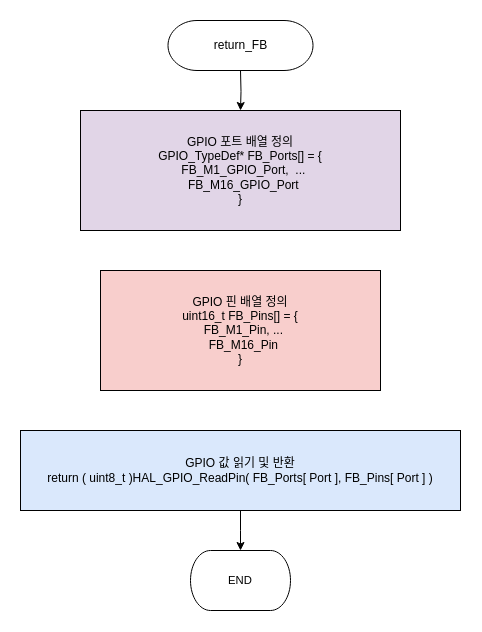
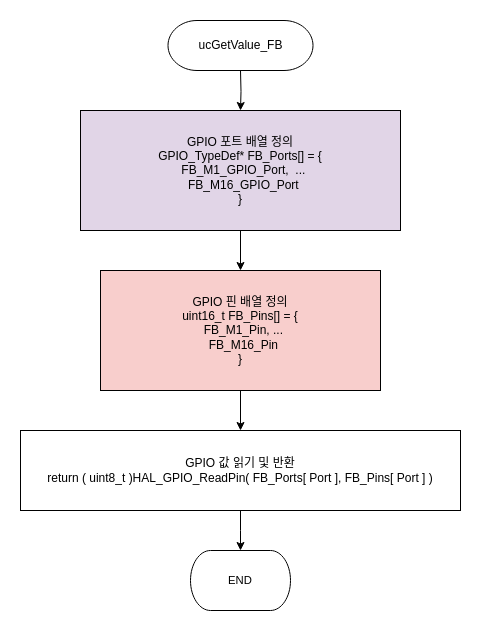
  <mxCell id="0" />
  <mxCell id="1" parent="0" />
  <mxCell id="2" value="GPIO 포트 배열 정의&lt;br&gt;GPIO_TypeDef* FB_Ports[] = {&lt;br&gt;&amp;nbsp; FB_M1_GPIO_Port,&amp;nbsp; ...&lt;br&gt;&amp;nbsp; FB_M16_GPIO_Port&lt;br&gt;}" style="rounded=0;whiteSpace=wrap;html=1;strokeWidth=1;fillColor=#e1d5e7;" parent="1" vertex="1"><mxGeometry x="80" y="110" width="320" height="120" as="geometry" /></mxCell>
  <mxCell id="3" value="GPIO 핀 배열 정의&lt;br&gt;uint16_t FB_Pins[] = {&lt;br&gt;&amp;nbsp; FB_M1_Pin, ...&lt;br&gt;&amp;nbsp; FB_M16_Pin&lt;br&gt;}" style="rounded=0;whiteSpace=wrap;html=1;strokeWidth=1;fillColor=#f8cecc;" parent="1" vertex="1"><mxGeometry x="100" y="270" width="280" height="120" as="geometry" /></mxCell>
- <mxCell id="4" value="GPIO 값 읽기 및 반환&lt;br&gt;return&amp;nbsp;( uint8_t )HAL_GPIO_ReadPin( FB_Ports[ Port ], FB_Pins[ Port ] )" style="rounded=0;whiteSpace=wrap;html=1;strokeWidth=1;fillColor=#dae8fc;" parent="1" vertex="1"><mxGeometry x="20" y="430" width="440" height="80" as="geometry" /></mxCell>
+ <mxCell id="4" value="GPIO 값 읽기 및 반환&lt;br&gt;return&amp;nbsp;( uint8_t )HAL_GPIO_ReadPin( FB_Ports[ Port ], FB_Pins[ Port ] )" style="rounded=0;whiteSpace=wrap;html=1;strokeWidth=1;" parent="1" vertex="1"><mxGeometry x="20" y="430" width="440" height="80" as="geometry" /></mxCell>
  <mxCell id="5" style="edgeStyle=orthogonalEdgeStyle;rounded=0;orthogonalLoop=1;jettySize=auto;html=1;strokeWidth=1;" parent="1" target="2" edge="1"><mxGeometry relative="1" as="geometry"><mxPoint x="240" y="70" as="sourcePoint" /></mxGeometry></mxCell>
+ <mxCell id="6" style="edgeStyle=orthogonalEdgeStyle;rounded=0;orthogonalLoop=1;jettySize=auto;html=1;strokeWidth=1;" parent="1" source="2" target="3" edge="1"><mxGeometry relative="1" as="geometry" /></mxCell>
+ <mxCell id="7" style="edgeStyle=orthogonalEdgeStyle;rounded=0;orthogonalLoop=1;jettySize=auto;html=1;strokeWidth=1;" parent="1" source="3" target="4" edge="1"><mxGeometry relative="1" as="geometry" /></mxCell>
  <mxCell id="8" style="edgeStyle=orthogonalEdgeStyle;rounded=0;orthogonalLoop=1;jettySize=auto;html=1;strokeWidth=1;" parent="1" source="4" edge="1"><mxGeometry relative="1" as="geometry"><mxPoint x="240" y="550" as="targetPoint" /></mxGeometry></mxCell>
  <mxCell id="9" value="&lt;div style=&quot;font-size: 1px&quot;&gt;&lt;font style=&quot;font-size:11.29px;font-family:Arial;color:#000000;direction:ltr;letter-spacing:0px;line-height:120%;opacity:1&quot;&gt;END&lt;br/&gt;&lt;/font&gt;&lt;/div&gt;" style="verticalAlign=middle;align=center;overflow=width;vsdxID=77;fillColor=#FFFFFF;gradientColor=none;shape=stencil(tVLLDsIgEPwajiQIMfFe638Qu22JCM2Ctv69kK0Rm9qDibeZndkXC1NV6PUATIoQ0V9gNE3smToyKY3rAU1MiKmaqar1CB36m2uIDzo7M7r6e64wUZ4UOUWKB9GdIH4irzWu8B42vRrPScNFXZzN+5mvl3qJXE8mcPRRR+Pdh2Y1dsBTE95a3c0TkBRGgKEIb6wg1/r+ssCXd/vLCgm8z9caa+n6pb48dwrRV1H1Ew==);strokeColor=#000000;spacingTop=-1;spacingBottom=-1;spacingLeft=-1;spacingRight=-1;points=[[0.5,1,0],[0.5,0,0],[0,0.5,0],[1,0.5,0]];labelBackgroundColor=none;rounded=0;html=1;whiteSpace=wrap;strokeWidth=1;" parent="1" vertex="1"><mxGeometry x="190" y="550" width="100" height="60" as="geometry" /></mxCell>
- <mxCell id="10" value="&lt;div style=&quot;&quot;&gt;&lt;font style=&quot;direction: ltr; line-height: 120%; opacity: 1;&quot;&gt;return_FB&lt;br&gt;&lt;/font&gt;&lt;/div&gt;" style="verticalAlign=middle;align=center;overflow=width;vsdxID=2;fillColor=#FFFFFF;gradientColor=none;shape=stencil(tVLLDsIgEPwajiQIMfFe638Qu22JCM2Ctv69kK0Rm9qDibeZndkXC1NV6PUATIoQ0V9gNE3smToyKY3rAU1MiKmaqar1CB36m2uIDzo7M7r6e64wUZ4UOUWKB9GdIH4irzWu8B42vRrPScNFXZzN+5mvl3qJXE8mcPRRR+Pdh2Y1dsBTE95a3c0TkBRGgKEIb6wg1/r+ssCXd/vLCgm8z9caa+n6pb48dwrRV1H1Ew==);strokeColor=#000000;spacingTop=-1;spacingBottom=-1;spacingLeft=-1;spacingRight=-1;points=[[0.5,1,0],[0.5,0,0],[0,0.5,0],[1,0.5,0]];labelBackgroundColor=none;rounded=0;html=1;whiteSpace=wrap;strokeWidth=1;" parent="1" vertex="1"><mxGeometry x="167.5" y="20" width="145" height="50" as="geometry" /></mxCell>
+ <mxCell id="10" value="&lt;div style=&quot;&quot;&gt;&lt;font style=&quot;direction: ltr; line-height: 120%; opacity: 1;&quot;&gt;ucGetValue_FB&lt;br&gt;&lt;/font&gt;&lt;/div&gt;" style="verticalAlign=middle;align=center;overflow=width;vsdxID=2;fillColor=#FFFFFF;gradientColor=none;shape=stencil(tVLLDsIgEPwajiQIMfFe638Qu22JCM2Ctv69kK0Rm9qDibeZndkXC1NV6PUATIoQ0V9gNE3smToyKY3rAU1MiKmaqar1CB36m2uIDzo7M7r6e64wUZ4UOUWKB9GdIH4irzWu8B42vRrPScNFXZzN+5mvl3qJXE8mcPRRR+Pdh2Y1dsBTE95a3c0TkBRGgKEIb6wg1/r+ssCXd/vLCgm8z9caa+n6pb48dwrRV1H1Ew==);strokeColor=#000000;spacingTop=-1;spacingBottom=-1;spacingLeft=-1;spacingRight=-1;points=[[0.5,1,0],[0.5,0,0],[0,0.5,0],[1,0.5,0]];labelBackgroundColor=none;rounded=0;html=1;whiteSpace=wrap;strokeWidth=1;" parent="1" vertex="1"><mxGeometry x="167.5" y="20" width="145" height="50" as="geometry" /></mxCell>
